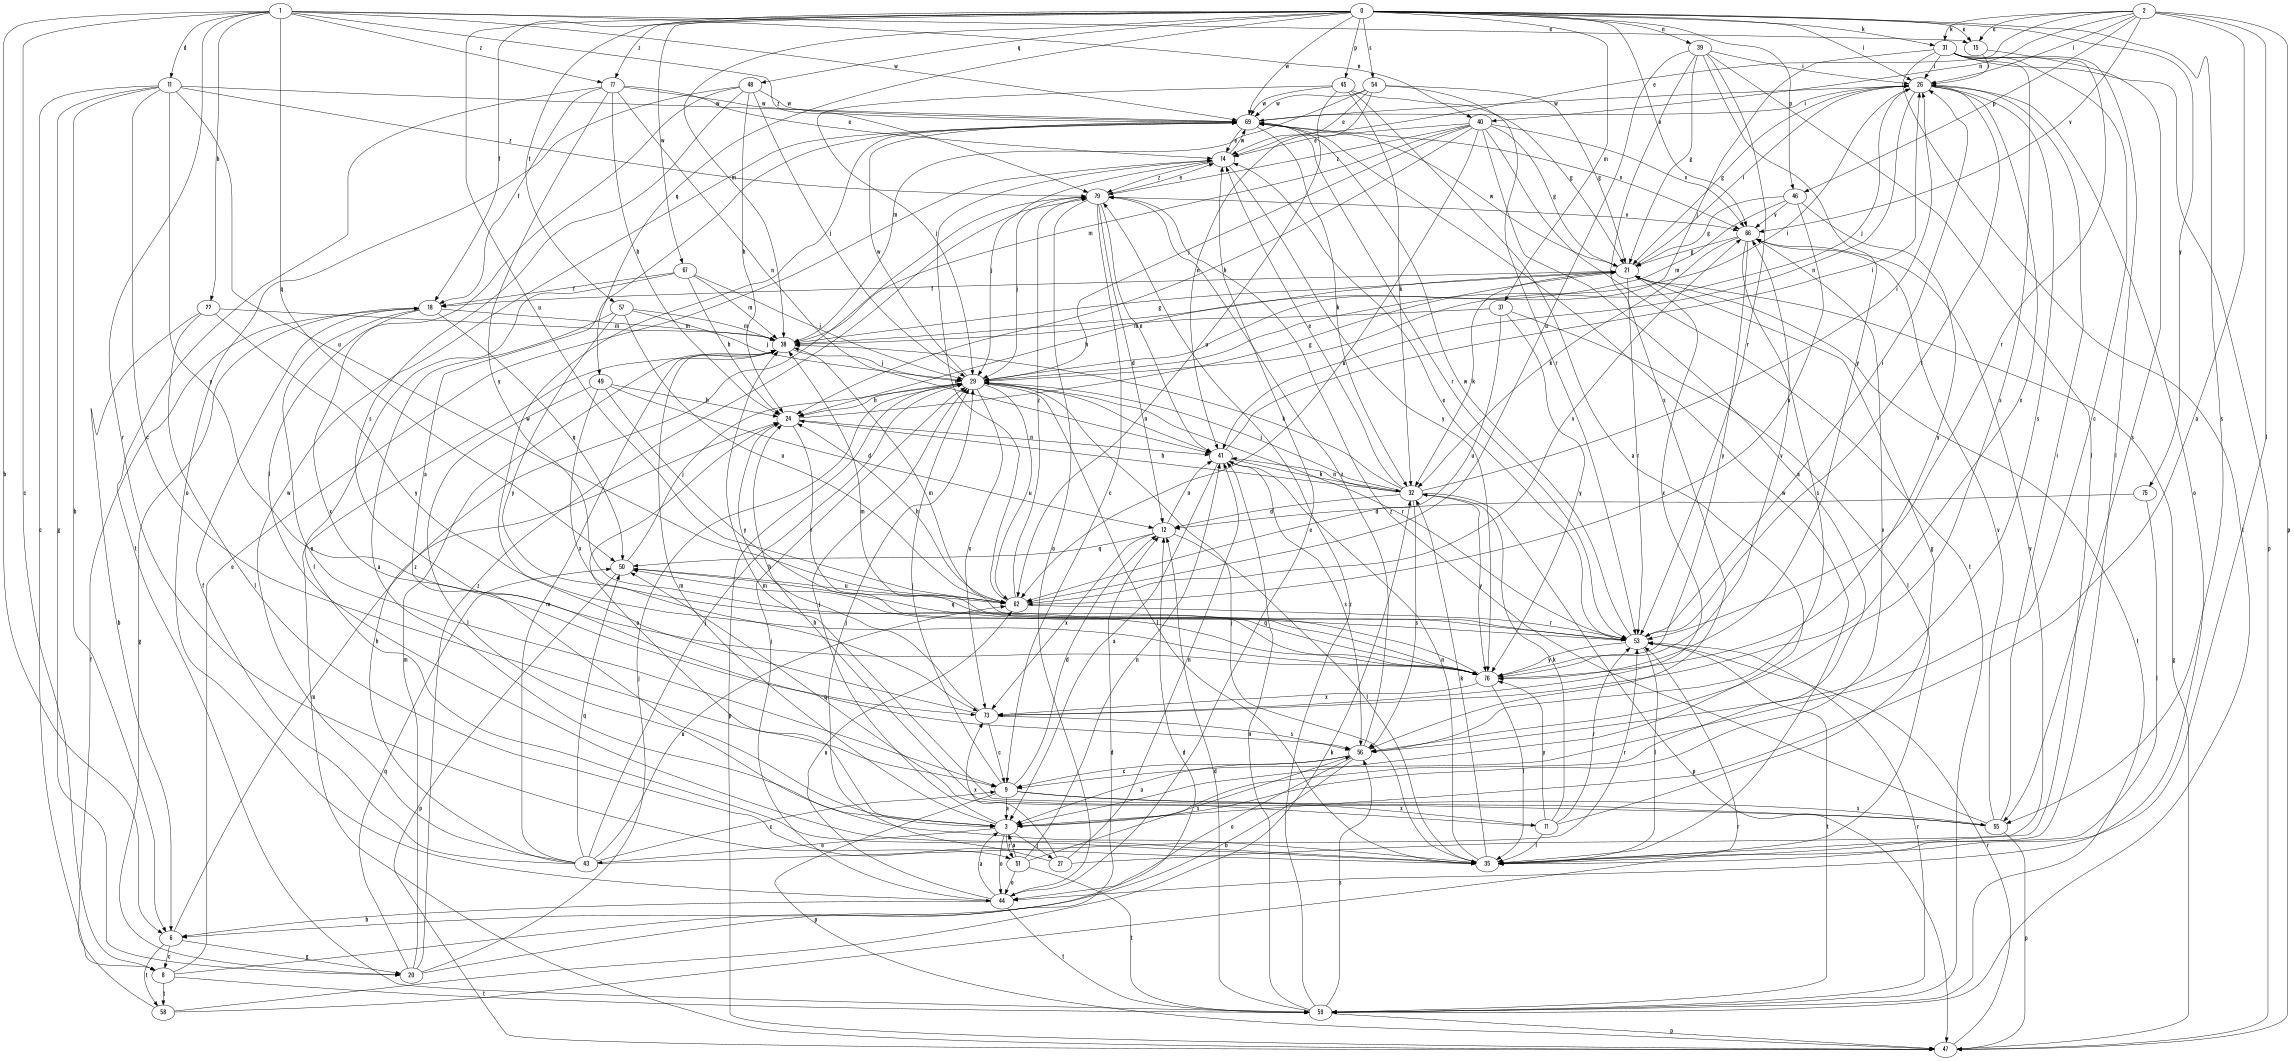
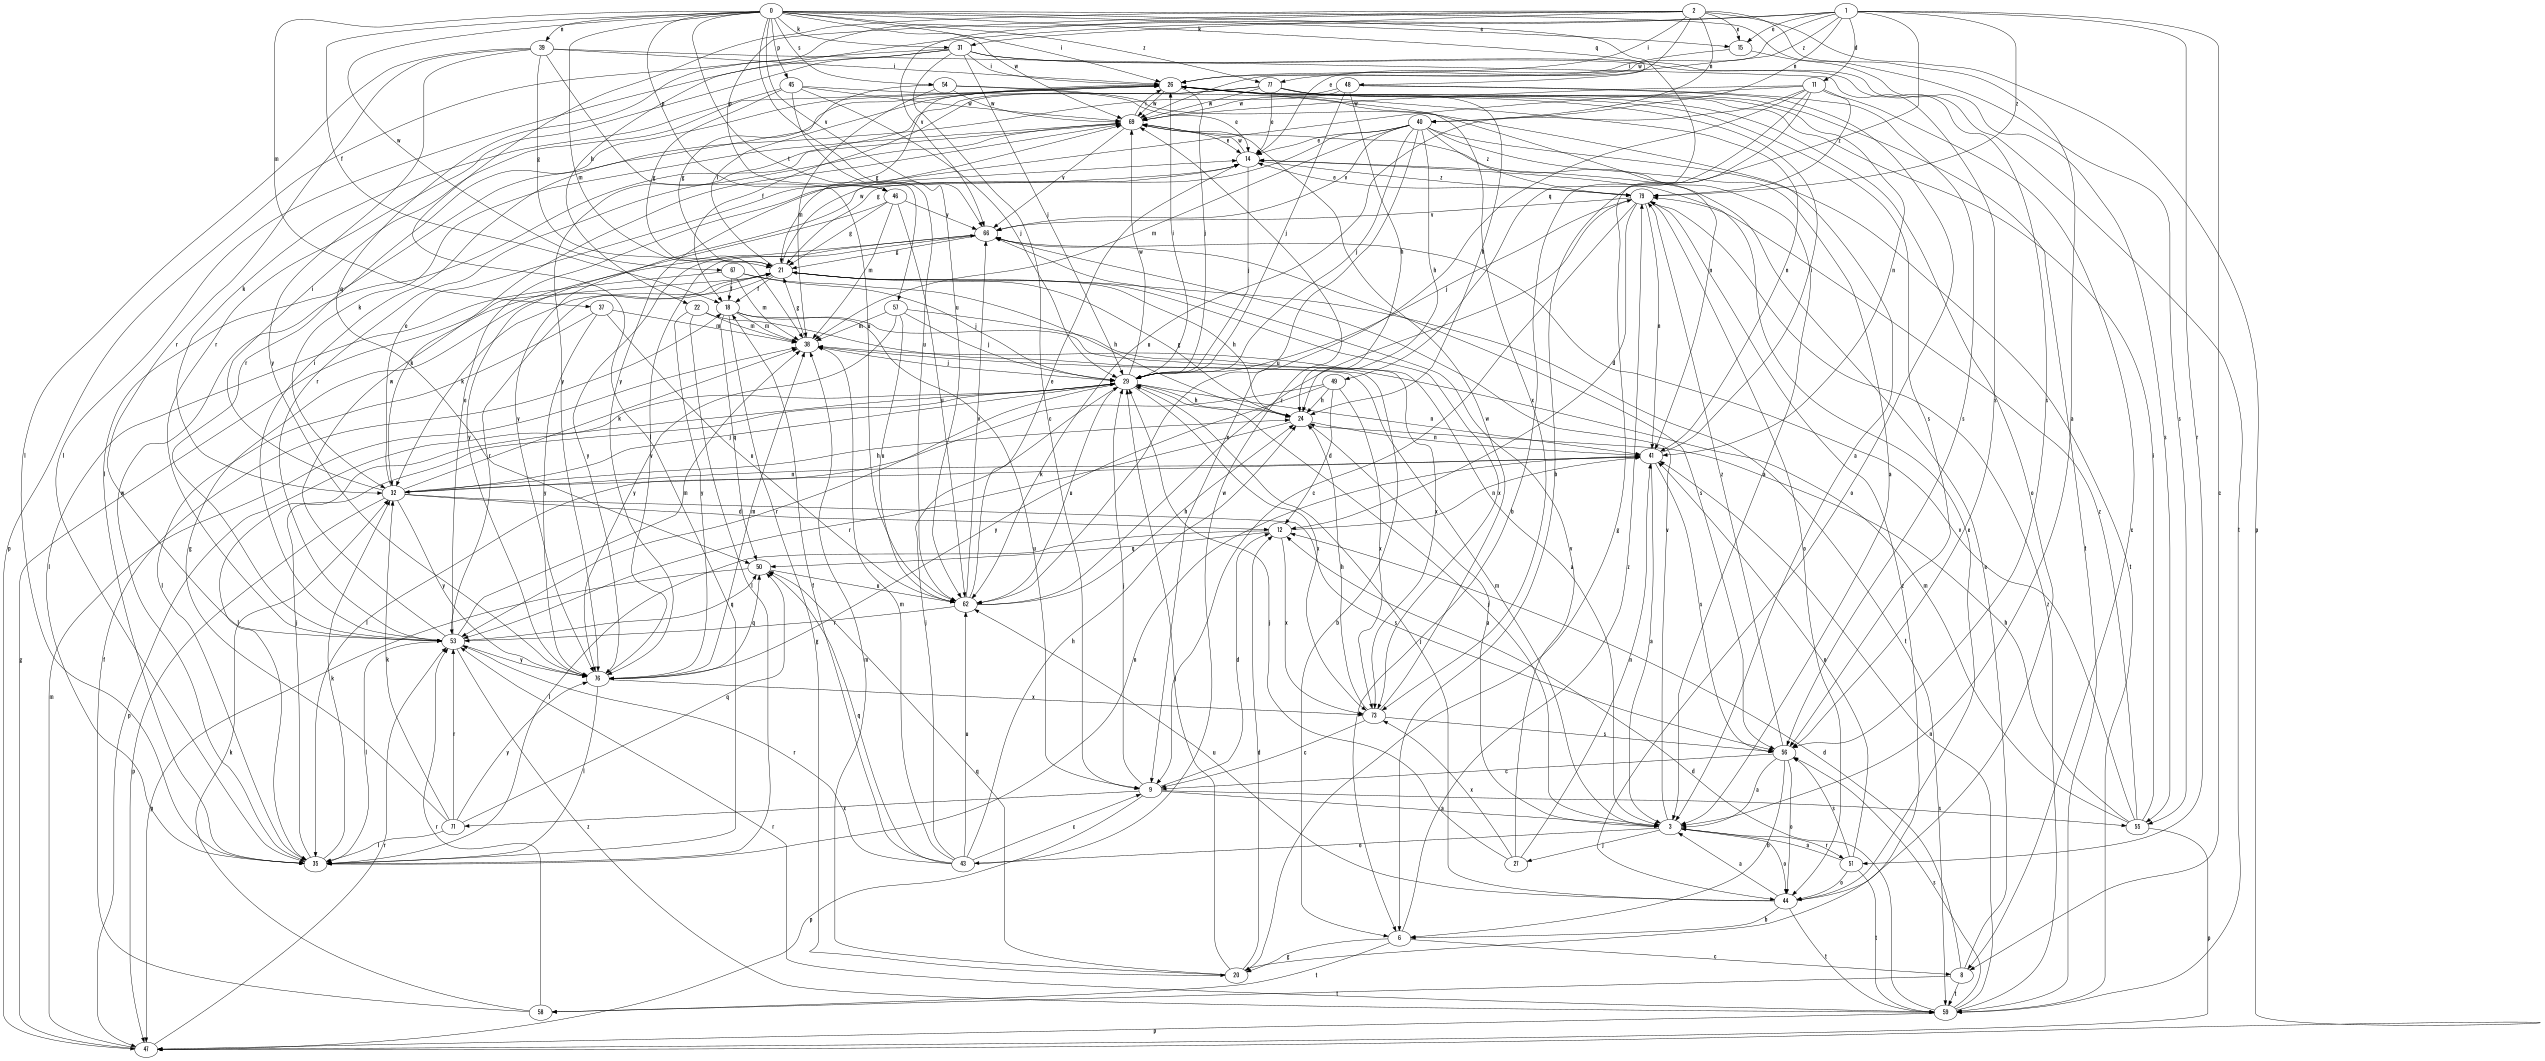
  strict digraph {
    fontname=Oswald
    node [fontname=Oswald]
    edge [fontname=Oswald]
    n1 [label=15]
    0
    18
    26
    31
    37
    38
    39
    45
    46
    48
    49
    54
    55
    57
    62
    66
    67
    69
-   75
    77
    50
    20
    9
    73
    29
    44
    41
    21
    53
    56
    35
    47
    59
    76
    3
    32
    24
    12
    14
    79
    1
    6
    8
    11
    22
    40
    51
    58
    2
    27
    43
    71
    n1 -> 26 [label=i]
    n1 -> 55 [label=s]
    0 -> n1 [label=e]
    0 -> 18 [label=f]
    0 -> 26 [label=i]
    0 -> 31 [label=k]
    0 -> 37 [label=m]
    0 -> 38 [label=m]
    0 -> 39 [label=n]
    0 -> 45 [label=p]
    0 -> 46 [label=p]
    0 -> 48 [label=q]
    0 -> 49 [label=q]
    0 -> 54 [label=s]
    0 -> 55 [label=s]
    0 -> 57 [label=t]
    0 -> 62 [label=u]
    0 -> 66 [label=v]
    0 -> 67 [label=w]
    0 -> 69 [label=w]
-   0 -> 75 [label=y]
    0 -> 77 [label=z]
    18 -> 38 [label=m]
    18 -> 50 [label=q]
    18 -> 20 [label=g]
    18 -> 9 [label=u]
    18 -> 73 [label=x]
    26 -> 69 [label=w]
    26 -> 73 [label=x]
    26 -> 29 [label=j]
    26 -> 44 [label=o]
    26 -> 41 [label=n]
    26 -> 21 [label=g]
    26 -> 53 [label=r]
    26 -> 56 [label=s]
    31 -> 26 [label=i]
    31 -> 9 [label=c]
    31 -> 29 [label=j]
    31 -> 53 [label=r]
    31 -> 56 [label=s]
    31 -> 35 [label=l]
    31 -> 47 [label=p]
    31 -> 59 [label=t]
    37 -> 38 [label=m]
    37 -> 62 [label=u]
    37 -> 35 [label=l]
    37 -> 76 [label=y]
    38 -> 29 [label=j]
    38 -> 21 [label=g]
    39 -> 26 [label=i]
    39 -> 62 [label=u]
    39 -> 21 [label=g]
    39 -> 53 [label=r]
    39 -> 56 [label=s]
    39 -> 35 [label=l]
    39 -> 76 [label=y]
    45 -> 62 [label=u]
    45 -> 69 [label=w]
    45 -> 29 [label=j]
    45 -> 21 [label=g]
    45 -> 3 [label=a]
    45 -> 32 [label=k]
    46 -> 38 [label=m]
    46 -> 62 [label=u]
    46 -> 66 [label=v]
    46 -> 21 [label=g]
    46 -> 76 [label=y]
    48 -> 69 [label=w]
    48 -> 29 [label=j]
    48 -> 44 [label=o]
    48 -> 56 [label=s]
    48 -> 35 [label=l]
    48 -> 24 [label=h]
    49 -> 73 [label=x]
    49 -> 35 [label=l]
    49 -> 76 [label=y]
    49 -> 24 [label=h]
    49 -> 12 [label=d]
    54 -> 38 [label=m]
    54 -> 69 [label=w]
    54 -> 41 [label=n]
    54 -> 21 [label=g]
-   54 -> 53 [label=r]
    54 -> 14 [label=e]
    55 -> 26 [label=i]
    55 -> 38 [label=m]
    55 -> 66 [label=v]
    55 -> 47 [label=p]
    55 -> 24 [label=h]
    55 -> 79 [label=z]
    57 -> 38 [label=m]
    57 -> 62 [label=u]
    57 -> 29 [label=j]
    57 -> 76 [label=y]
    57 -> 3 [label=a]
    62 -> 66 [label=v]
    62 -> 53 [label=r]
    62 -> 24 [label=h]
    62 -> 14 [label=e]
    62 -> 79 [label=z]
    66 -> 21 [label=g]
    66 -> 56 [label=s]
    66 -> 76 [label=y]
    66 -> 32 [label=k]
    67 -> 18 [label=f]
    67 -> 38 [label=m]
    67 -> 29 [label=j]
    67 -> 35 [label=l]
    67 -> 24 [label=h]
    69 -> 26 [label=i]
    69 -> 66 [label=v]
    69 -> 53 [label=r]
    69 -> 3 [label=a]
    69 -> 32 [label=k]
    69 -> 14 [label=e]
-   75 -> 35 [label=l]
-   75 -> 12 [label=d]
    77 -> 18 [label=f]
    77 -> 69 [label=w]
    77 -> 41 [label=n]
    77 -> 59 [label=t]
    77 -> 76 [label=y]
    77 -> 24 [label=h]
    77 -> 14 [label=e]
    50 -> 62 [label=u]
-   50 -> 29 [label=j]
    50 -> 47 [label=p]
    20 -> 38 [label=m]
    20 -> 50 [label=q]
    20 -> 29 [label=j]
    20 -> 12 [label=d]
    20 -> 79 [label=z]
    9 -> 55 [label=s]
    9 -> 29 [label=j]
    9 -> 47 [label=p]
    9 -> 3 [label=a]
    9 -> 12 [label=d]
    9 -> 71 [label=x]
    73 -> 69 [label=w]
    73 -> 9 [label=c]
    73 -> 56 [label=s]
    73 -> 24 [label=h]
    29 -> 26 [label=i]
    29 -> 62 [label=u]
    29 -> 69 [label=w]
    29 -> 73 [label=x]
    29 -> 41 [label=n]
    29 -> 53 [label=r]
    29 -> 35 [label=l]
    29 -> 47 [label=p]
    29 -> 24 [label=h]
    44 -> 62 [label=u]
    44 -> 29 [label=j]
    44 -> 59 [label=t]
    44 -> 3 [label=a]
    44 -> 14 [label=e]
    44 -> 6 [label=b]
    41 -> 26 [label=i]
    41 -> 56 [label=s]
    41 -> 3 [label=a]
    41 -> 32 [label=k]
    21 -> 18 [label=f]
    21 -> 26 [label=i]
    21 -> 69 [label=w]
    21 -> 73 [label=x]
    21 -> 53 [label=r]
    21 -> 59 [label=t]
    21 -> 32 [label=k]
    21 -> 24 [label=h]
    53 -> 26 [label=i]
    53 -> 38 [label=m]
    53 -> 69 [label=w]
    53 -> 50 [label=q]
    53 -> 35 [label=l]
-   53 -> 59 [label=t]
+   53 -> 59 [label=z]
    53 -> 76 [label=y]
    53 -> 14 [label=e]
    56 -> 9 [label=c]
    56 -> 44 [label=o]
    56 -> 3 [label=a]
    56 -> 79 [label=z]
    56 -> 6 [label=b]
    35 -> 69 [label=w]
    35 -> 29 [label=j]
    35 -> 41 [label=n]
    35 -> 32 [label=k]
    47 -> 38 [label=m]
    47 -> 21 [label=g]
    47 -> 53 [label=r]
    59 -> 41 [label=n]
    59 -> 53 [label=r]
    59 -> 56 [label=s]
    59 -> 47 [label=p]
    59 -> 12 [label=d]
    59 -> 79 [label=z]
    76 -> 38 [label=m]
    76 -> 66 [label=v]
    76 -> 50 [label=q]
    76 -> 73 [label=x]
    76 -> 35 [label=l]
    3 -> 38 [label=m]
    3 -> 66 [label=v]
    3 -> 29 [label=j]
    3 -> 44 [label=o]
    3 -> 51 [label=r]
    3 -> 27 [label=j]
    3 -> 43 [label=o]
    32 -> 26 [label=i]
    32 -> 38 [label=k]
    32 -> 29 [label=j]
    32 -> 41 [label=n]
    32 -> 56 [label=s]
    32 -> 47 [label=p]
    32 -> 76 [label=y]
    32 -> 24 [label=h]
    32 -> 12 [label=d]
    32 -> 14 [label=e]
    24 -> 41 [label=n]
    24 -> 21 [label=g]
    24 -> 53 [label=r]
    24 -> 3 [label=a]
    12 -> 50 [label=q]
    12 -> 73 [label=x]
    12 -> 41 [label=n]
    12 -> 35 [label=l]
    14 -> 69 [label=w]
    14 -> 29 [label=j]
    14 -> 76 [label=y]
    14 -> 79 [label=z]
    79 -> 66 [label=v]
    79 -> 9 [label=c]
    79 -> 29 [label=j]
    79 -> 44 [label=o]
    79 -> 41 [label=n]
    79 -> 12 [label=d]
    79 -> 14 [label=e]
    1 -> n1 [label=e]
    1 -> 69 [label=w]
    1 -> 77 [label=z]
    1 -> 50 [label=q]
    1 -> 79 [label=z]
    1 -> 6 [label=b]
    1 -> 8 [label=c]
    1 -> 11 [label=d]
    1 -> 22 [label=h]
    1 -> 40 [label=n]
    1 -> 51 [label=r]
    6 -> 20 [label=g]
    6 -> 79 [label=z]
    6 -> 8 [label=c]
    6 -> 58 [label=t]
    8 -> 59 [label=t]
    8 -> 12 [label=d]
    8 -> 14 [label=e]
    8 -> 58 [label=t]
    11 -> 62 [label=u]
    11 -> 69 [label=w]
    11 -> 20 [label=g]
    11 -> 9 [label=c]
    11 -> 76 [label=y]
    11 -> 79 [label=z]
    11 -> 6 [label=b]
    11 -> 8 [label=c]
    22 -> 38 [label=m]
    22 -> 35 [label=l]
    22 -> 76 [label=y]
    22 -> 6 [label=b]
    40 -> 38 [label=m]
    40 -> 62 [label=u]
    40 -> 66 [label=v]
    40 -> 29 [label=j]
    40 -> 21 [label=g]
    40 -> 59 [label=t]
    40 -> 3 [label=a]
    40 -> 24 [label=h]
    40 -> 14 [label=e]
    40 -> 79 [label=z]
    51 -> 44 [label=o]
    51 -> 41 [label=n]
    51 -> 56 [label=s]
    51 -> 59 [label=t]
    51 -> 3 [label=a]
    58 -> 18 [label=f]
    58 -> 53 [label=r]
    58 -> 32 [label=k]
    2 -> n1 [label=e]
    2 -> 26 [label=i]
    2 -> 31 [label=k]
    2 -> 46 [label=p]
    2 -> 66 [label=v]
    2 -> 35 [label=l]
    2 -> 47 [label=p]
    2 -> 3 [label=a]
    2 -> 14 [label=e]
    2 -> 40 [label=n]
    27 -> 66 [label=v]
    27 -> 73 [label=x]
    27 -> 29 [label=j]
    27 -> 41 [label=n]
    43 -> 18 [label=f]
    43 -> 38 [label=m]
    43 -> 62 [label=u]
    43 -> 69 [label=w]
    43 -> 50 [label=q]
    43 -> 9 [label=c]
    43 -> 29 [label=j]
    43 -> 53 [label=r]
    43 -> 24 [label=h]
    71 -> 50 [label=q]
    71 -> 21 [label=g]
    71 -> 53 [label=r]
    71 -> 35 [label=l]
    71 -> 76 [label=y]
    71 -> 32 [label=k]
  }
